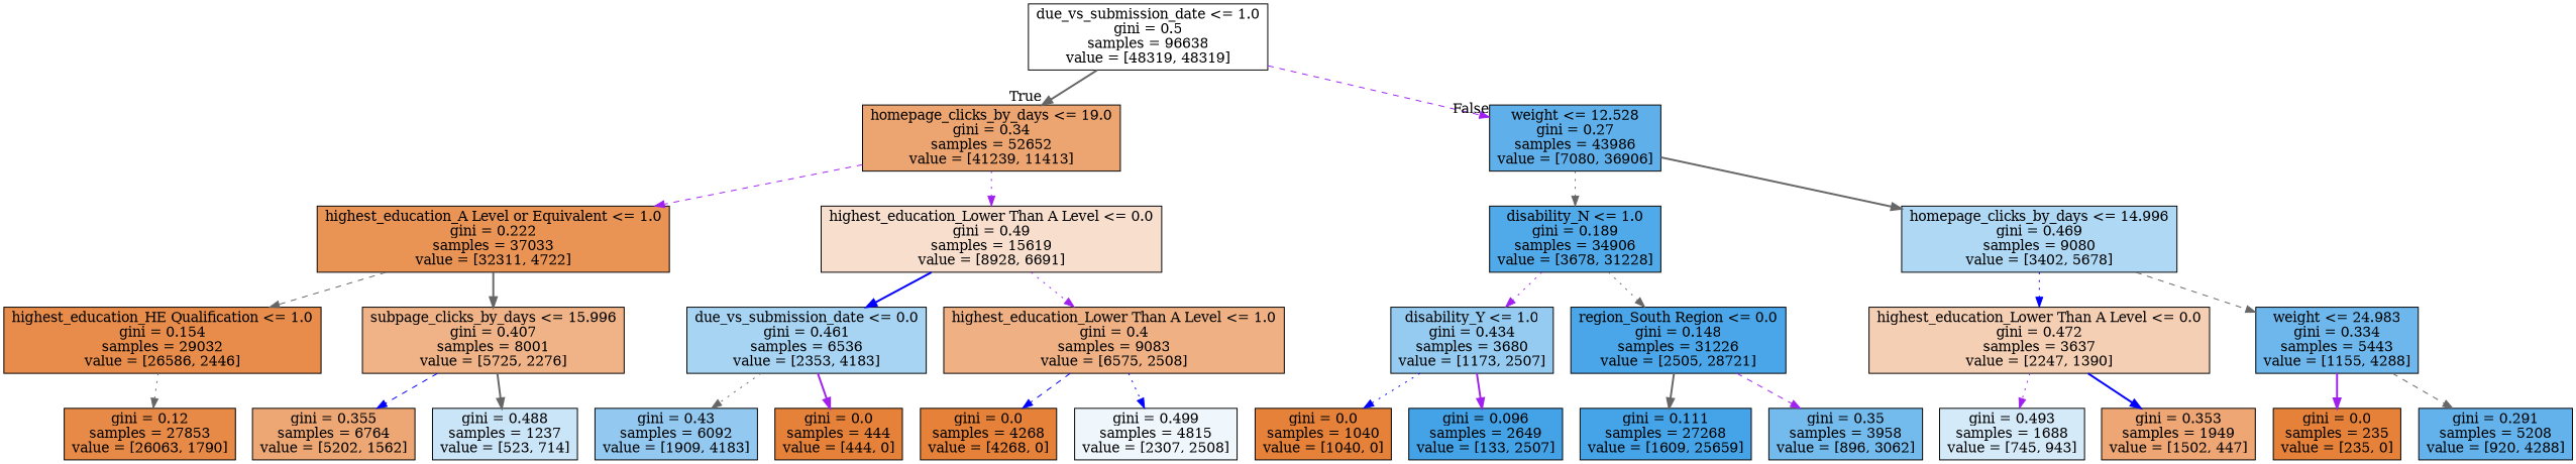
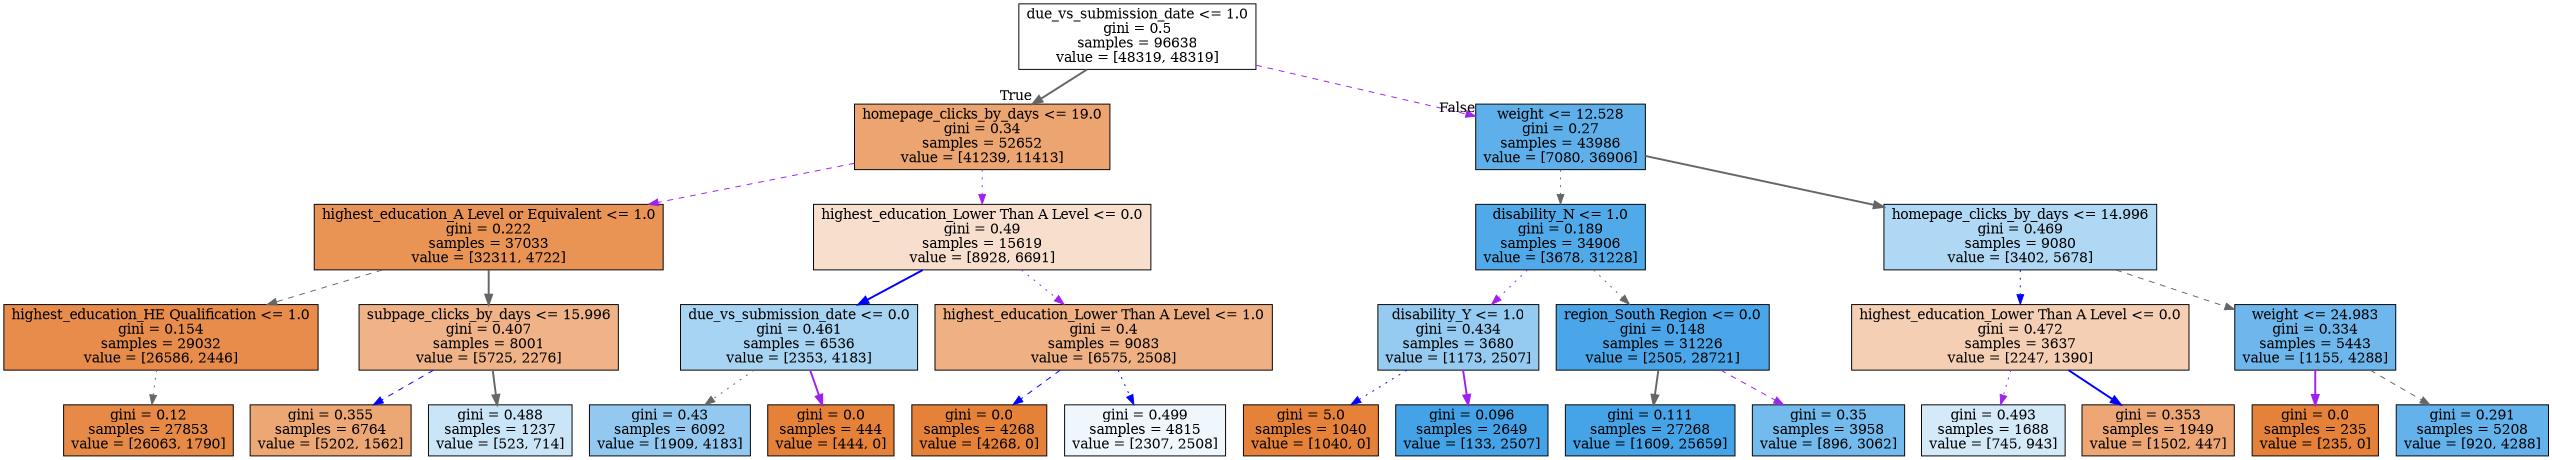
  digraph {
    node [color=black fillcolor="#e58139ff" shape=box style=filled]
    edge [color=gray40 style=dotted]
    n1 [fillcolor="#e5813900" label="due_vs_submission_date <= 1.0\ngini = 0.5\nsamples = 96638\nvalue = [48319, 48319]"]
    n2 [fillcolor="#e58139b8" label="homepage_clicks_by_days <= 19.0\ngini = 0.34\nsamples = 52652\nvalue = [41239, 11413]"]
    n3 [fillcolor="#399de5ce" label="weight <= 12.528\ngini = 0.27\nsamples = 43986\nvalue = [7080, 36906]"]
    n4 [fillcolor="#e58139da" label="highest_education_A Level or Equivalent <= 1.0\ngini = 0.222\nsamples = 37033\nvalue = [32311, 4722]"]
    n5 [fillcolor="#e5813940" label="highest_education_Lower Than A Level <= 0.0\ngini = 0.49\nsamples = 15619\nvalue = [8928, 6691]"]
    n6 [fillcolor="#399de5e1" label="disability_N <= 1.0\ngini = 0.189\nsamples = 34906\nvalue = [3678, 31228]"]
    n7 [fillcolor="#399de566" label="homepage_clicks_by_days <= 14.996\ngini = 0.469\nsamples = 9080\nvalue = [3402, 5678]"]
    n8 [fillcolor="#e58139e8" label="highest_education_HE Qualification <= 1.0\ngini = 0.154\nsamples = 29032\nvalue = [26586, 2446]"]
    n9 [fillcolor="#e581399a" label="subpage_clicks_by_days <= 15.996\ngini = 0.407\nsamples = 8001\nvalue = [5725, 2276]"]
    n10 [fillcolor="#399de570" label="due_vs_submission_date <= 0.0\ngini = 0.461\nsamples = 6536\nvalue = [2353, 4183]"]
    n11 [fillcolor="#e581399e" label="highest_education_Lower Than A Level <= 1.0\ngini = 0.4\nsamples = 9083\nvalue = [6575, 2508]"]
    n12 [fillcolor="#e58139ed" label="gini = 0.12\nsamples = 27853\nvalue = [26063, 1790]"]
    n13 [fillcolor="#e58139b2" label="gini = 0.355\nsamples = 6764\nvalue = [5202, 1562]"]
    n14 [fillcolor="#399de544" label="gini = 0.488\nsamples = 1237\nvalue = [523, 714]"]
    n15 [fillcolor="#399de58b" label="gini = 0.43\nsamples = 6092\nvalue = [1909, 4183]"]
    n16 [label="gini = 0.0\nsamples = 444\nvalue = [444, 0]"]
    n17 [label="gini = 0.0\nsamples = 4268\nvalue = [4268, 0]"]
    n18 [fillcolor="#399de514" label="gini = 0.499\nsamples = 4815\nvalue = [2307, 2508]"]
    n19 [fillcolor="#399de588" label="disability_Y <= 1.0\ngini = 0.434\nsamples = 3680\nvalue = [1173, 2507]"]
    n20 [fillcolor="#399de5e9" label="region_South Region <= 0.0\ngini = 0.148\nsamples = 31226\nvalue = [2505, 28721]"]
    n21 [fillcolor="#e5813961" label="highest_education_Lower Than A Level <= 0.0\ngini = 0.472\nsamples = 3637\nvalue = [2247, 1390]"]
    n22 [fillcolor="#399de5ba" label="weight <= 24.983\ngini = 0.334\nsamples = 5443\nvalue = [1155, 4288]"]
-   n23 [label="gini = 0.0\nsamples = 1040\nvalue = [1040, 0]"]
+   n23 [label="gini = 5.0\nsamples = 1040\nvalue = [1040, 0]"]
    n24 [fillcolor="#399de5f1" label="gini = 0.096\nsamples = 2649\nvalue = [133, 2507]"]
    n25 [fillcolor="#399de5ef" label="gini = 0.111\nsamples = 27268\nvalue = [1609, 25659]"]
    n26 [fillcolor="#399de5b4" label="gini = 0.35\nsamples = 3958\nvalue = [896, 3062]"]
    n27 [fillcolor="#399de536" label="gini = 0.493\nsamples = 1688\nvalue = [745, 943]"]
    n28 [fillcolor="#e58139b3" label="gini = 0.353\nsamples = 1949\nvalue = [1502, 447]"]
    n29 [label="gini = 0.0\nsamples = 235\nvalue = [235, 0]"]
    n30 [fillcolor="#399de5c8" label="gini = 0.291\nsamples = 5208\nvalue = [920, 4288]"]
    n1 -> n2 [headlabel=True labelangle=45 labeldistance=2.5 style=bold]
    n1 -> n3 [color=purple headlabel=False labelangle=-45 labeldistance=2.5 style=dashed]
    n2 -> n4 [color=purple style=dashed]
    n2 -> n5 [color=purple]
    n3 -> n6
    n3 -> n7 [style=bold]
    n4 -> n8 [style=dashed]
    n4 -> n9 [style=bold]
    n5 -> n10 [color=blue style=bold]
    n5 -> n11 [color=purple]
    n6 -> n19 [color=purple]
    n6 -> n20
    n7 -> n21 [color=blue]
    n7 -> n22 [style=dashed]
    n8 -> n12
    n9 -> n13 [color=blue style=dashed]
    n9 -> n14 [style=bold]
    n10 -> n15
    n10 -> n16 [color=purple style=bold]
    n11 -> n17 [color=blue style=dashed]
    n11 -> n18 [color=blue]
    n19 -> n23 [color=blue]
    n19 -> n24 [color=purple style=bold]
    n20 -> n25 [style=bold]
    n20 -> n26 [color=purple style=dashed]
    n21 -> n27 [color=purple]
    n21 -> n28 [color=blue style=bold]
    n22 -> n29 [color=purple style=bold]
    n22 -> n30 [style=dashed]
  }
